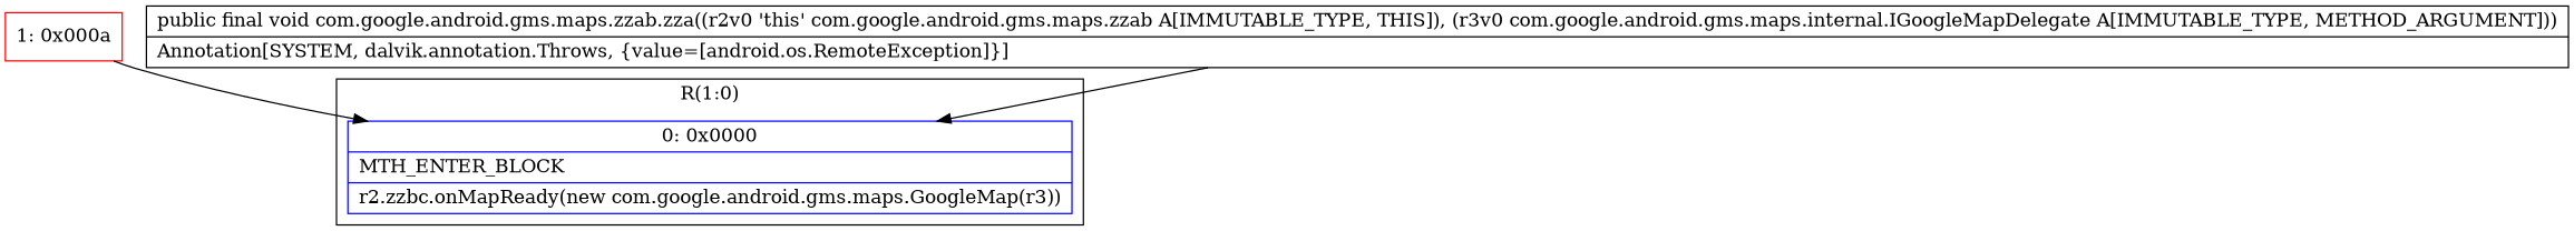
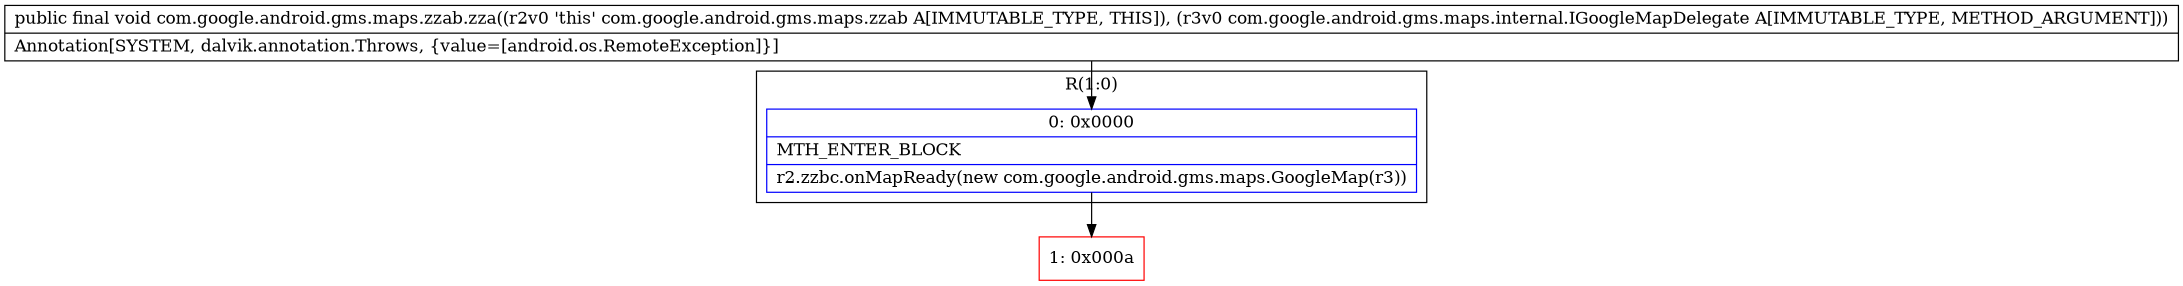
  digraph {
    node [shape=record]
    n1 [color=blue label="{0\:\ 0x0000|MTH_ENTER_BLOCK\l|r2.zzbc.onMapReady(new com.google.android.gms.maps.GoogleMap(r3))\l}"]
    n2 [color=red label="{1\:\ 0x000a}"]
    n3 [label="{public final void com.google.android.gms.maps.zzab.zza((r2v0 'this' com.google.android.gms.maps.zzab A[IMMUTABLE_TYPE, THIS]), (r3v0 com.google.android.gms.maps.internal.IGoogleMapDelegate A[IMMUTABLE_TYPE, METHOD_ARGUMENT]))  | Annotation[SYSTEM, dalvik.annotation.Throws, \{value=[android.os.RemoteException]\}]\l}"]
    subgraph cluster_1 {
      label="R(1:0)"
      n1
    }
-   n2 -> n1
+   n1 -> n2
    n3 -> n1
  }
